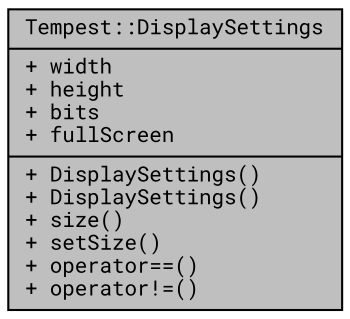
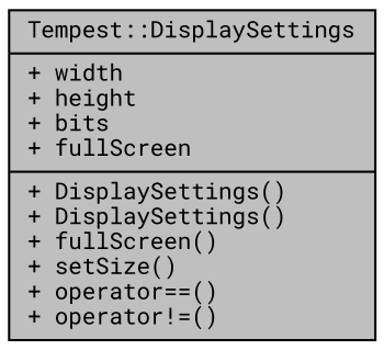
  digraph {
    fontname="Roboto Mono"
-   n1 [color=black fillcolor=grey75 fontcolor=black fontname="Roboto Mono" fontsize=10 height=0.2 label="{Tempest::DisplaySettings\n|+ width\l+ height\l+ bits\l+ fullScreen\l|+ DisplaySettings()\l+ DisplaySettings()\l+ size()\l+ setSize()\l+ operator==()\l+ operator!=()\l}" shape=record style=filled width=0.4]
+   n1 [color=black fillcolor=grey75 fontcolor=black fontname="Roboto Mono" fontsize=10 height=0.2 label="{Tempest::DisplaySettings\n|+ width\l+ height\l+ bits\l+ fullScreen\l|+ DisplaySettings()\l+ DisplaySettings()\l+ fullScreen()\l+ setSize()\l+ operator==()\l+ operator!=()\l}" shape=record style=filled width=0.4]
  }
